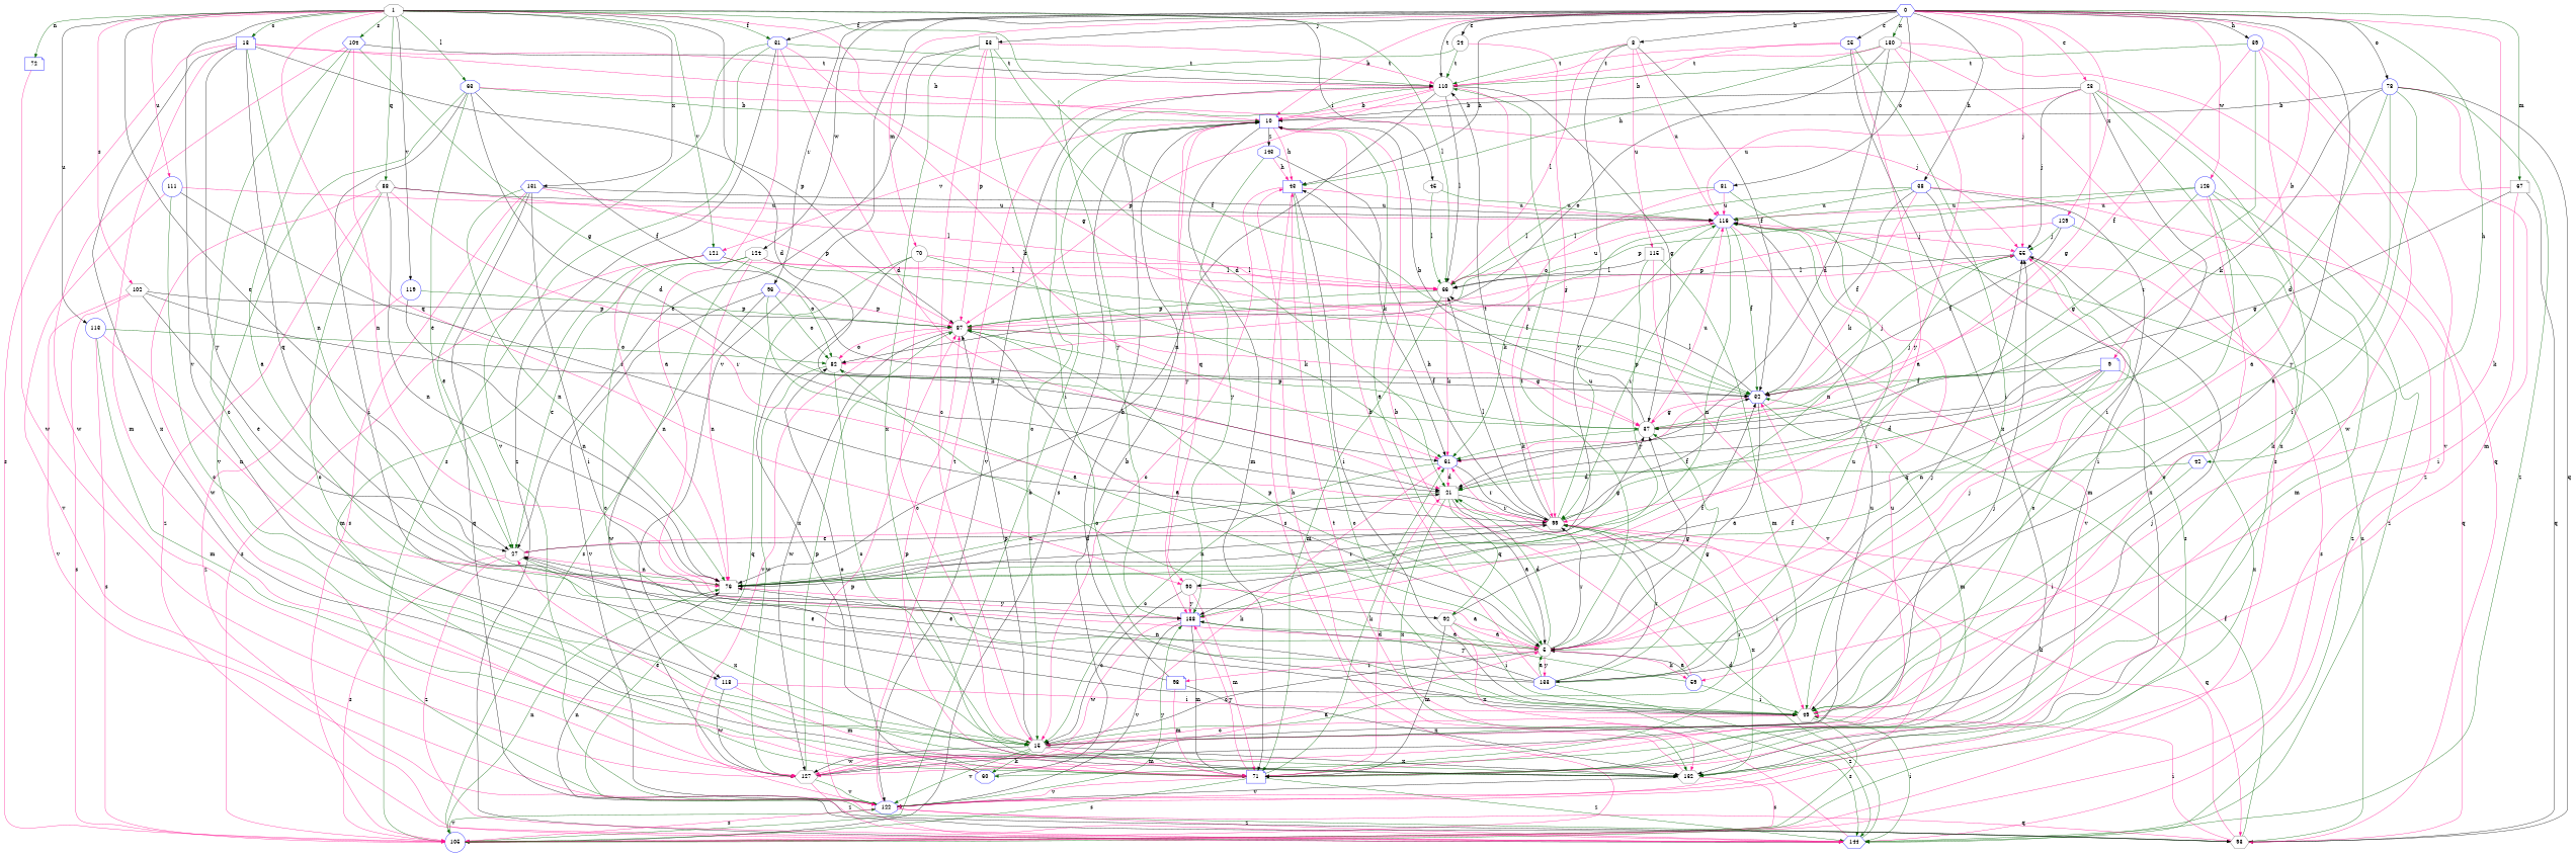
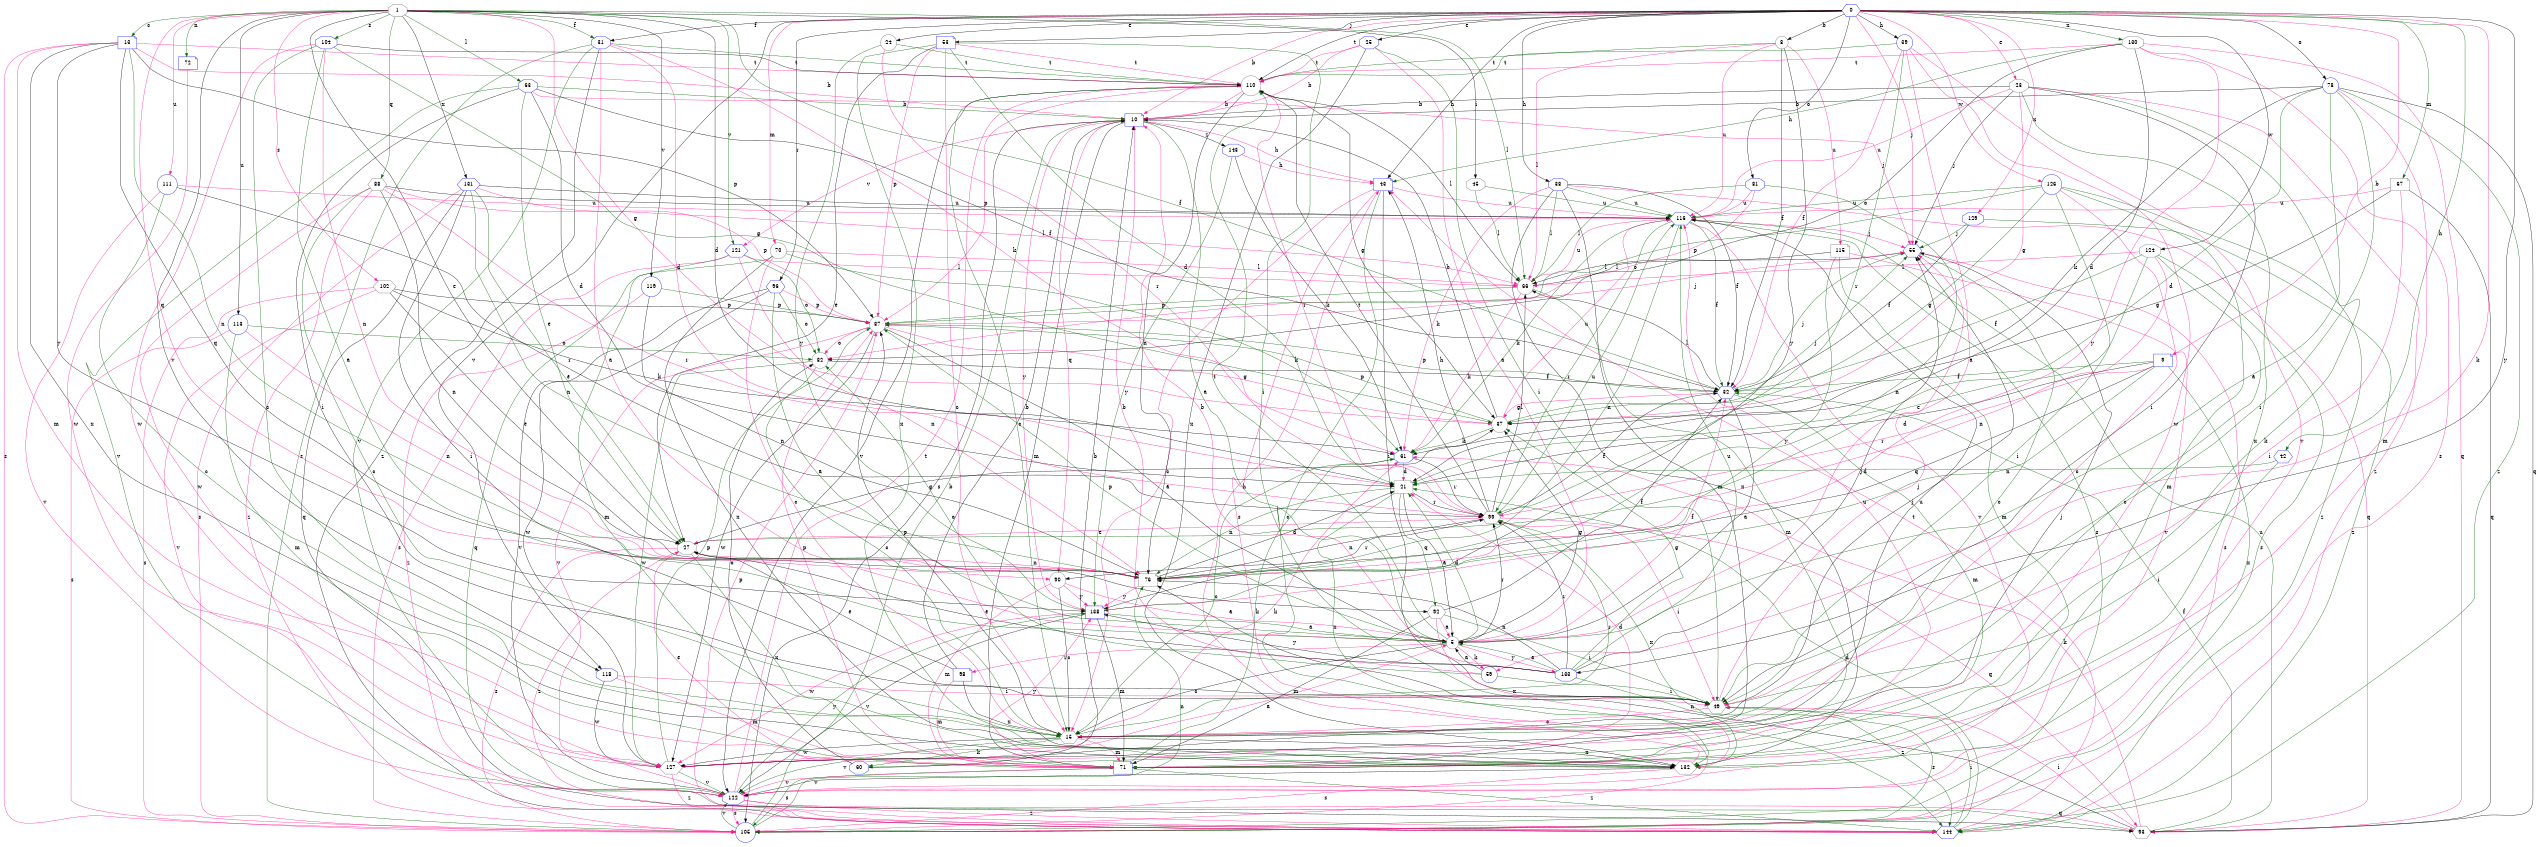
  strict digraph {
    node [color=blue shape=octagon]
    edge [color=deeppink]
    8 [color=gray40 shape=circle]
    0 [shape=hexagon]
    9 [shape=note]
    10 [shape=note]
    23 [color=gray40]
    24 [color=gray40 shape=circle]
    25
    31
    38
    39 [shape=circle]
    42 [shape=hexagon]
    43 [shape=note]
-   53 [color=gray40 shape=note]
+   53 [shape=note]
    55 [shape=hexagon]
    59 [shape=circle]
    67 [color=gray40 shape=note]
    70 [color=gray40 shape=circle]
    78 [shape=circle]
    81
    96 [shape=hexagon]
    110 [color=gray40 shape=circle]
    118
    124 [color=gray40]
    126 [shape=circle]
    129
    130 [color=gray40]
    133
    32 [shape=hexagon]
    66 [color=gray40 shape=circle]
    115 [color=gray40 shape=note]
    116 [shape=hexagon]
    138 [shape=note]
    21 [color=gray40 shape=note]
    90 [color=gray40 shape=circle]
    99 [color=gray40 shape=hexagon]
    76 [color=gray40 shape=note]
    132 [color=gray40 shape=hexagon]
    121 [shape=hexagon]
    5 [color=gray40 shape=circle]
    71 [shape=note]
    105 [shape=circle]
    143
    37 [color=gray40 shape=circle]
    60
    49 [color=gray40 shape=hexagon]
    144 [shape=hexagon]
    122
    61
    93 [color=gray40 shape=hexagon]
    127 [color=gray40 shape=hexagon]
    15 [color=gray40 shape=hexagon]
    27 [color=gray40]
    87 [color=gray40 shape=circle]
    82 [color=gray40 shape=circle]
    1 [color=gray40]
    13 [shape=note]
    45 [color=gray40]
    63
    72 [shape=note]
    88 [color=gray40 shape=hexagon]
    102 [color=gray40 shape=hexagon]
-   104 [shape=hexagon]
+   104
    111 [shape=circle]
    113 [shape=circle]
    119 [shape=circle]
    131 [shape=hexagon]
    92 [color=gray40 shape=hexagon]
    98 [shape=note]
    8 -> 110 [color=darkgreen label=t]
    8 -> 32 [color=black label=f]
    8 -> 66 [label=l]
    8 -> 115 [label=u]
    8 -> 116 [label=u]
    8 -> 138 [color=black label=y]
    0 -> 8 [color=black label=b]
    0 -> 9 [label=b]
    0 -> 10 [label=b]
    0 -> 23 [label=e]
    0 -> 24 [color=black label=e]
    0 -> 25 [color=black label=e]
    0 -> 31 [color=black label=f]
    0 -> 38 [color=black label=h]
    0 -> 39 [color=black label=h]
    0 -> 42 [color=darkgreen label=h]
    0 -> 43 [color=black label=h]
    0 -> 53 [color=black label=j]
    0 -> 55 [label=j]
    0 -> 59 [label=k]
    0 -> 67 [color=darkgreen label=m]
    0 -> 70 [label=m]
    0 -> 78 [color=black label=o]
    0 -> 81 [color=black label=o]
    0 -> 96 [color=black label=r]
    0 -> 110 [color=black label=t]
    0 -> 118 [color=black label=v]
    0 -> 124 [color=black label=w]
    0 -> 126 [label=w]
    0 -> 129 [label=x]
    0 -> 130 [color=darkgreen label=x]
    0 -> 133 [color=black label=y]
    9 -> 32 [color=darkgreen label=f]
    9 -> 21 [color=black label=d]
    9 -> 90 [color=black label=q]
    9 -> 99 [label=r]
    9 -> 76 [color=darkgreen label=n]
    9 -> 132 [color=darkgreen label=x]
    10 -> 43 [label=h]
    10 -> 138 [label=y]
    10 -> 90 [label=q]
    10 -> 121 [label=v]
    10 -> 5 [color=darkgreen label=a]
    10 -> 71 [color=black label=m]
    10 -> 105 [color=black label=s]
    10 -> 143 [color=black label=z]
    23 -> 10 [color=black label=b]
    23 -> 55 [color=black label=j]
    23 -> 116 [label=u]
    23 -> 132 [color=darkgreen label=x]
    23 -> 37 [label=g]
    23 -> 60 [color=darkgreen label=k]
    23 -> 49 [color=black label=i]
    23 -> 144 [label=z]
    24 -> 110 [color=darkgreen label=t]
    24 -> 138 [color=darkgreen label=y]
    24 -> 99 [label=r]
    25 -> 10 [label=b]
    25 -> 110 [label=t]
    25 -> 132 [color=black label=x]
    25 -> 5 [label=a]
    25 -> 49 [color=darkgreen label=i]
    31 -> 110 [color=darkgreen label=t]
    31 -> 21 [label=d]
    31 -> 5 [label=a]
    31 -> 105 [color=darkgreen label=s]
    31 -> 144 [color=black label=z]
    31 -> 122 [color=darkgreen label=v]
    31 -> 61 [label=k]
    38 -> 32 [color=black label=f]
    38 -> 66 [color=darkgreen label=l]
    38 -> 116 [color=darkgreen label=u]
    38 -> 132 [color=black label=x]
    38 -> 71 [color=black label=m]
    38 -> 61 [label=k]
    38 -> 93 [label=q]
    39 -> 110 [color=darkgreen label=t]
    39 -> 32 [label=f]
    39 -> 99 [color=darkgreen label=r]
    39 -> 5 [label=a]
    39 -> 122 [label=v]
    39 -> 127 [label=w]
    42 -> 21 [color=darkgreen label=d]
    42 -> 49 [color=darkgreen label=i]
    43 -> 116 [label=u]
    43 -> 105 [label=s]
    43 -> 49 [color=black label=i]
    43 -> 144 [color=darkgreen label=c]
    43 -> 15 [label=c]
    53 -> 110 [label=t]
    53 -> 21 [color=darkgreen label=d]
    53 -> 132 [color=darkgreen label=x]
    53 -> 49 [color=darkgreen label=i]
    53 -> 15 [label=c]
    53 -> 27 [color=black label=e]
    53 -> 87 [label=p]
    55 -> 66 [color=black label=l]
    55 -> 105 [label=s]
    55 -> 15 [color=darkgreen label=c]
    59 -> 10 [label=b]
    59 -> 5 [color=black label=a]
    59 -> 49 [color=darkgreen label=i]
    59 -> 82 [color=darkgreen label=o]
    67 -> 116 [label=u]
    67 -> 37 [color=black label=g]
    67 -> 49 [label=i]
    67 -> 93 [color=black label=q]
    70 -> 66 [label=l]
    70 -> 132 [color=black label=x]
    70 -> 61 [color=darkgreen label=k]
    70 -> 93 [color=darkgreen label=q]
    70 -> 15 [label=c]
    78 -> 10 [color=black label=b]
    78 -> 21 [color=darkgreen label=d]
    78 -> 5 [color=darkgreen label=a]
    78 -> 71 [label=m]
    78 -> 49 [color=darkgreen label=i]
    78 -> 144 [color=darkgreen label=z]
    78 -> 61 [color=black label=k]
    78 -> 93 [color=black label=q]
    81 -> 66 [color=darkgreen label=l]
    81 -> 116 [label=u]
    81 -> 76 [color=darkgreen label=n]
    81 -> 82 [label=o]
    96 -> 5 [color=darkgreen label=a]
    96 -> 122 [color=black label=v]
    96 -> 127 [color=black label=w]
    96 -> 87 [label=p]
    96 -> 82 [color=darkgreen label=o]
    110 -> 10 [label=b]
    110 -> 66 [color=black label=l]
    110 -> 99 [label=r]
    110 -> 76 [color=black label=n]
    110 -> 37 [color=black label=g]
    110 -> 122 [color=black label=v]
    110 -> 15 [color=darkgreen label=c]
    110 -> 87 [label=p]
    118 -> 71 [label=m]
    118 -> 49 [label=i]
    118 -> 127 [color=black label=w]
    124 -> 32 [color=darkgreen label=f]
    124 -> 66 [label=l]
    124 -> 76 [label=n]
    124 -> 105 [color=darkgreen label=s]
    124 -> 15 [color=darkgreen label=c]
    124 -> 27 [color=darkgreen label=e]
    126 -> 116 [color=darkgreen label=u]
    126 -> 71 [color=darkgreen label=m]
    126 -> 37 [color=darkgreen label=g]
    126 -> 49 [color=darkgreen label=i]
    126 -> 144 [color=darkgreen label=z]
    126 -> 15 [label=c]
    126 -> 87 [color=darkgreen label=p]
    129 -> 55 [color=darkgreen label=j]
    129 -> 32 [color=black label=f]
    129 -> 144 [color=darkgreen label=z]
-   129 -> 87 [label=p]
    130 -> 43 [color=darkgreen label=h]
    130 -> 110 [label=t]
    130 -> 138 [label=y]
    130 -> 21 [color=black label=d]
    130 -> 105 [label=s]
    130 -> 93 [label=q]
    130 -> 82 [color=black label=o]
    133 -> 10 [label=b]
    133 -> 55 [color=black label=j]
    133 -> 116 [color=darkgreen label=u]
    133 -> 138 [color=black label=y]
    133 -> 99 [color=black label=r]
    133 -> 76 [color=black label=n]
    133 -> 5 [color=darkgreen label=a]
    133 -> 37 [color=darkgreen label=g]
    133 -> 144 [color=darkgreen label=z]
    133 -> 27 [color=black label=e]
    32 -> 55 [color=darkgreen label=j]
    32 -> 66 [color=black label=l]
    32 -> 5 [color=black label=a]
    32 -> 71 [color=darkgreen label=m]
    32 -> 37 [label=g]
    32 -> 87 [color=darkgreen label=p]
    66 -> 116 [label=u]
    66 -> 71 [color=darkgreen label=m]
    66 -> 61 [label=k]
    66 -> 87 [color=darkgreen label=p]
    115 -> 66 [color=black label=l]
    115 -> 138 [color=darkgreen label=y]
    115 -> 71 [color=darkgreen label=m]
    115 -> 122 [label=v]
    116 -> 55 [label=j]
    116 -> 32 [color=darkgreen label=f]
    116 -> 99 [color=darkgreen label=r]
    116 -> 76 [color=darkgreen label=n]
    116 -> 105 [color=darkgreen label=s]
    116 -> 122 [label=v]
    116 -> 61 [color=darkgreen label=k]
    138 -> 5 [color=darkgreen label=a]
    138 -> 71 [color=black label=m]
    138 -> 122 [color=black label=v]
    138 -> 127 [label=w]
    21 -> 99 [color=black label=r]
    21 -> 76 [color=darkgreen label=n]
    21 -> 132 [color=darkgreen label=x]
    21 -> 5 [color=black label=a]
    21 -> 92 [color=darkgreen label=q]
    90 -> 138 [label=y]
    90 -> 5 [label=a]
    90 -> 71 [label=m]
    90 -> 15 [color=black label=c]
    99 -> 43 [color=black label=h]
    99 -> 110 [color=black label=t]
    99 -> 32 [color=black label=f]
    99 -> 66 [color=black label=l]
    99 -> 116 [color=darkgreen label=u]
    99 -> 76 [color=black label=n]
    99 -> 132 [color=darkgreen label=x]
    99 -> 49 [label=i]
    99 -> 93 [label=q]
    99 -> 27 [label=e]
    76 -> 138 [label=y]
    76 -> 21 [color=black label=d]
    76 -> 99 [color=black label=r]
    132 -> 43 [label=h]
    132 -> 105 [label=s]
    132 -> 122 [color=black label=v]
    121 -> 66 [label=l]
    121 -> 76 [label=n]
    121 -> 71 [color=darkgreen label=m]
    121 -> 105 [label=s]
    121 -> 82 [color=darkgreen label=o]
    5 -> 59 [label=k]
    5 -> 110 [color=darkgreen label=t]
    5 -> 133 [label=y]
    5 -> 32 [label=f]
    5 -> 21 [color=darkgreen label=d]
    5 -> 99 [color=black label=r]
    5 -> 37 [color=black label=g]
    5 -> 15 [color=black label=c]
    5 -> 87 [color=darkgreen label=p]
    5 -> 98 [label=r]
    71 -> 116 [label=u]
    71 -> 138 [label=y]
    71 -> 21 [label=d]
    71 -> 105 [color=darkgreen label=s]
    71 -> 144 [color=darkgreen label=z]
    71 -> 122 [label=v]
    71 -> 61 [color=darkgreen label=k]
    71 -> 87 [label=p]
    105 -> 10 [color=darkgreen label=b]
    105 -> 76 [color=darkgreen label=n]
    105 -> 122 [color=darkgreen label=v]
    143 -> 43 [label=h]
    143 -> 138 [color=darkgreen label=y]
    143 -> 61 [color=black label=k]
    37 -> 10 [color=black label=b]
    37 -> 55 [color=darkgreen label=j]
    37 -> 116 [label=u]
    37 -> 61 [color=darkgreen label=k]
    37 -> 87 [color=darkgreen label=p]
    60 -> 10 [color=black label=b]
    60 -> 27 [label=e]
    60 -> 82 [color=black label=o]
    49 -> 55 [label=j]
    49 -> 105 [color=darkgreen label=s]
    49 -> 15 [label=c]
    144 -> 43 [label=t]
    144 -> 21 [color=darkgreen label=d]
    144 -> 49 [color=darkgreen label=i]
    144 -> 87 [label=p]
    122 -> 110 [label=t]
    122 -> 138 [color=darkgreen label=y]
    122 -> 105 [label=s]
    122 -> 144 [label=z]
    122 -> 93 [label=q]
    61 -> 21 [label=d]
    61 -> 99 [color=black label=r]
    61 -> 15 [color=darkgreen label=c]
    93 -> 32 [color=darkgreen label=f]
    93 -> 116 [color=darkgreen label=u]
    93 -> 76 [color=black label=n]
    93 -> 49 [label=i]
    93 -> 61 [label=k]
    127 -> 55 [color=black label=j]
    127 -> 116 [color=black label=u]
    127 -> 5 [label=a]
    127 -> 144 [label=z]
    127 -> 122 [color=darkgreen label=v]
    127 -> 61 [label=k]
    127 -> 87 [color=darkgreen label=p]
    15 -> 55 [color=black label=j]
    15 -> 99 [color=darkgreen label=r]
    15 -> 132 [color=black label=x]
    15 -> 71 [label=m]
    15 -> 60 [color=darkgreen label=k]
    15 -> 122 [color=darkgreen label=v]
    15 -> 127 [color=black label=w]
    15 -> 87 [color=black label=p]
    27 -> 76 [label=n]
    27 -> 132 [color=darkgreen label=x]
    27 -> 105 [label=s]
    27 -> 37 [color=black label=g]
    27 -> 144 [label=z]
    87 -> 55 [label=j]
    87 -> 5 [color=black label=a]
    87 -> 37 [label=g]
    87 -> 122 [label=v]
    87 -> 127 [color=black label=w]
    87 -> 82 [label=o]
    82 -> 32 [color=black label=f]
    82 -> 127 [color=darkgreen label=w]
    82 -> 15 [color=darkgreen label=c]
    1 -> 31 [color=darkgreen label=f]
    1 -> 118 [color=black label=v]
    1 -> 32 [color=darkgreen label=f]
    1 -> 66 [color=darkgreen label=l]
    1 -> 21 [color=black label=d]
    1 -> 90 [label=q]
    1 -> 121 [color=darkgreen label=v]
    1 -> 37 [label=g]
    1 -> 27 [color=black label=e]
    1 -> 13 [color=darkgreen label=c]
    1 -> 45 [color=black label=i]
    1 -> 63 [color=darkgreen label=l]
    1 -> 72 [color=darkgreen label=n]
    1 -> 88 [color=darkgreen label=q]
    1 -> 102 [label=s]
    1 -> 104 [color=darkgreen label=s]
    1 -> 111 [label=u]
    1 -> 113 [color=black label=u]
    1 -> 119 [color=black label=v]
    1 -> 131 [color=black label=x]
    13 -> 10 [label=b]
    13 -> 110 [label=t]
    13 -> 138 [color=black label=y]
    13 -> 76 [color=darkgreen label=n]
    13 -> 132 [color=black label=x]
    13 -> 71 [label=m]
    13 -> 105 [label=s]
    13 -> 87 [color=black label=p]
    13 -> 92 [color=black label=q]
    45 -> 66 [color=darkgreen label=l]
    45 -> 116 [color=darkgreen label=u]
    63 -> 10 [color=darkgreen label=b]
    63 -> 55 [label=j]
    63 -> 32 [color=black label=f]
    63 -> 21 [color=black label=d]
    63 -> 49 [color=black label=i]
    63 -> 122 [color=darkgreen label=v]
    63 -> 27 [color=darkgreen label=e]
    72 -> 127 [label=w]
    88 -> 66 [label=l]
    88 -> 116 [color=black label=u]
    88 -> 99 [label=r]
    88 -> 76 [color=black label=n]
    88 -> 144 [label=z]
    88 -> 127 [label=w]
    88 -> 15 [color=darkgreen label=c]
    102 -> 105 [label=s]
    102 -> 122 [label=v]
    102 -> 61 [color=black label=k]
    102 -> 27 [color=black label=e]
    102 -> 87 [color=black label=p]
    104 -> 110 [color=black label=t]
    104 -> 76 [label=n]
    104 -> 5 [color=darkgreen label=a]
    104 -> 37 [color=darkgreen label=g]
    104 -> 127 [label=w]
    104 -> 15 [color=darkgreen label=c]
    111 -> 116 [label=u]
    111 -> 99 [color=black label=r]
    111 -> 122 [label=v]
    111 -> 15 [color=darkgreen label=c]
    113 -> 76 [label=n]
    113 -> 71 [color=darkgreen label=m]
    113 -> 105 [label=s]
    113 -> 82 [color=darkgreen label=o]
    119 -> 76 [color=black label=n]
    119 -> 144 [label=z]
    119 -> 87 [color=darkgreen label=p]
    131 -> 116 [color=black label=u]
    131 -> 76 [color=darkgreen label=n]
    131 -> 105 [label=s]
    131 -> 49 [color=black label=i]
    131 -> 93 [color=black label=q]
    131 -> 27 [color=darkgreen label=e]
    131 -> 87 [label=p]
    92 -> 32 [color=black label=f]
    92 -> 132 [label=x]
    92 -> 5 [label=a]
    92 -> 71 [color=black label=m]
    92 -> 49 [color=darkgreen label=i]
    98 -> 10 [color=black label=b]
    98 -> 132 [color=black label=x]
    98 -> 71 [label=m]
    98 -> 27 [color=black label=e]
  }
